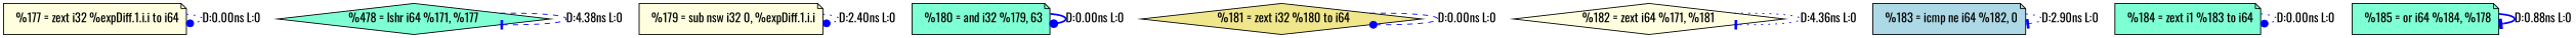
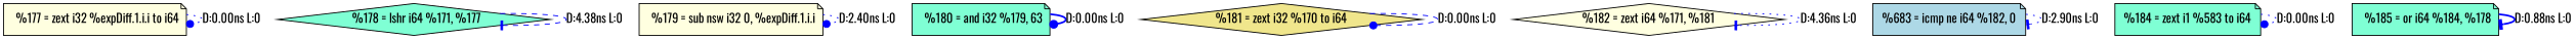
  digraph {
    fontname=Oswald
    node [fillcolor=aquamarine fontname=Oswald shape=note style=filled]
    edge [arrowhead=dot color=blue fontname=Oswald style=dotted]
    n1 [fillcolor=lightyellow label="  %177 = zext i32 %expDiff.1.i.i to i64"]
-   n2 [label="%478 = lshr i64 %171, %177" shape=diamond]
+   n2 [label="  %178 = lshr i64 %171, %177" shape=diamond]
    n3 [fillcolor=lightyellow label="  %179 = sub nsw i32 0, %expDiff.1.i.i"]
    n4 [label="  %180 = and i32 %179, 63"]
-   n5 [fillcolor=khaki label="  %181 = zext i32 %180 to i64" shape=diamond]
+   n5 [fillcolor=khaki label="%181 = zext i32 %170 to i64" shape=diamond]
    n6 [fillcolor=lightyellow label="%182 = zext i64 %171, %181" shape=diamond]
-   n7 [fillcolor=lightblue label="  %183 = icmp ne i64 %182, 0"]
-   n8 [label="  %184 = zext i1 %183 to i64"]
+   n7 [fillcolor=lightblue label="%683 = icmp ne i64 %182, 0"]
+   n8 [label="%184 = zext i1 %583 to i64"]
    n9 [label="  %185 = or i64 %184, %178"]
    n1 -> n1 [label="D:0.00ns L:0"]
    n2 -> n2 [arrowhead=tee label="D:4.38ns L:0" style=dashed]
    n3 -> n3 [label="D:2.40ns L:0"]
    n4 -> n4 [label="D:0.00ns L:0" style=bold]
    n5 -> n5 [label="D:0.00ns L:0" style=dashed]
    n6 -> n6 [arrowhead=tee label="D:4.36ns L:0"]
    n7 -> n7 [arrowhead=tee label="D:2.90ns L:0"]
    n8 -> n8 [label="D:0.00ns L:0"]
    n9 -> n9 [arrowhead=tee label="D:0.88ns L:0" style=bold]
  }
